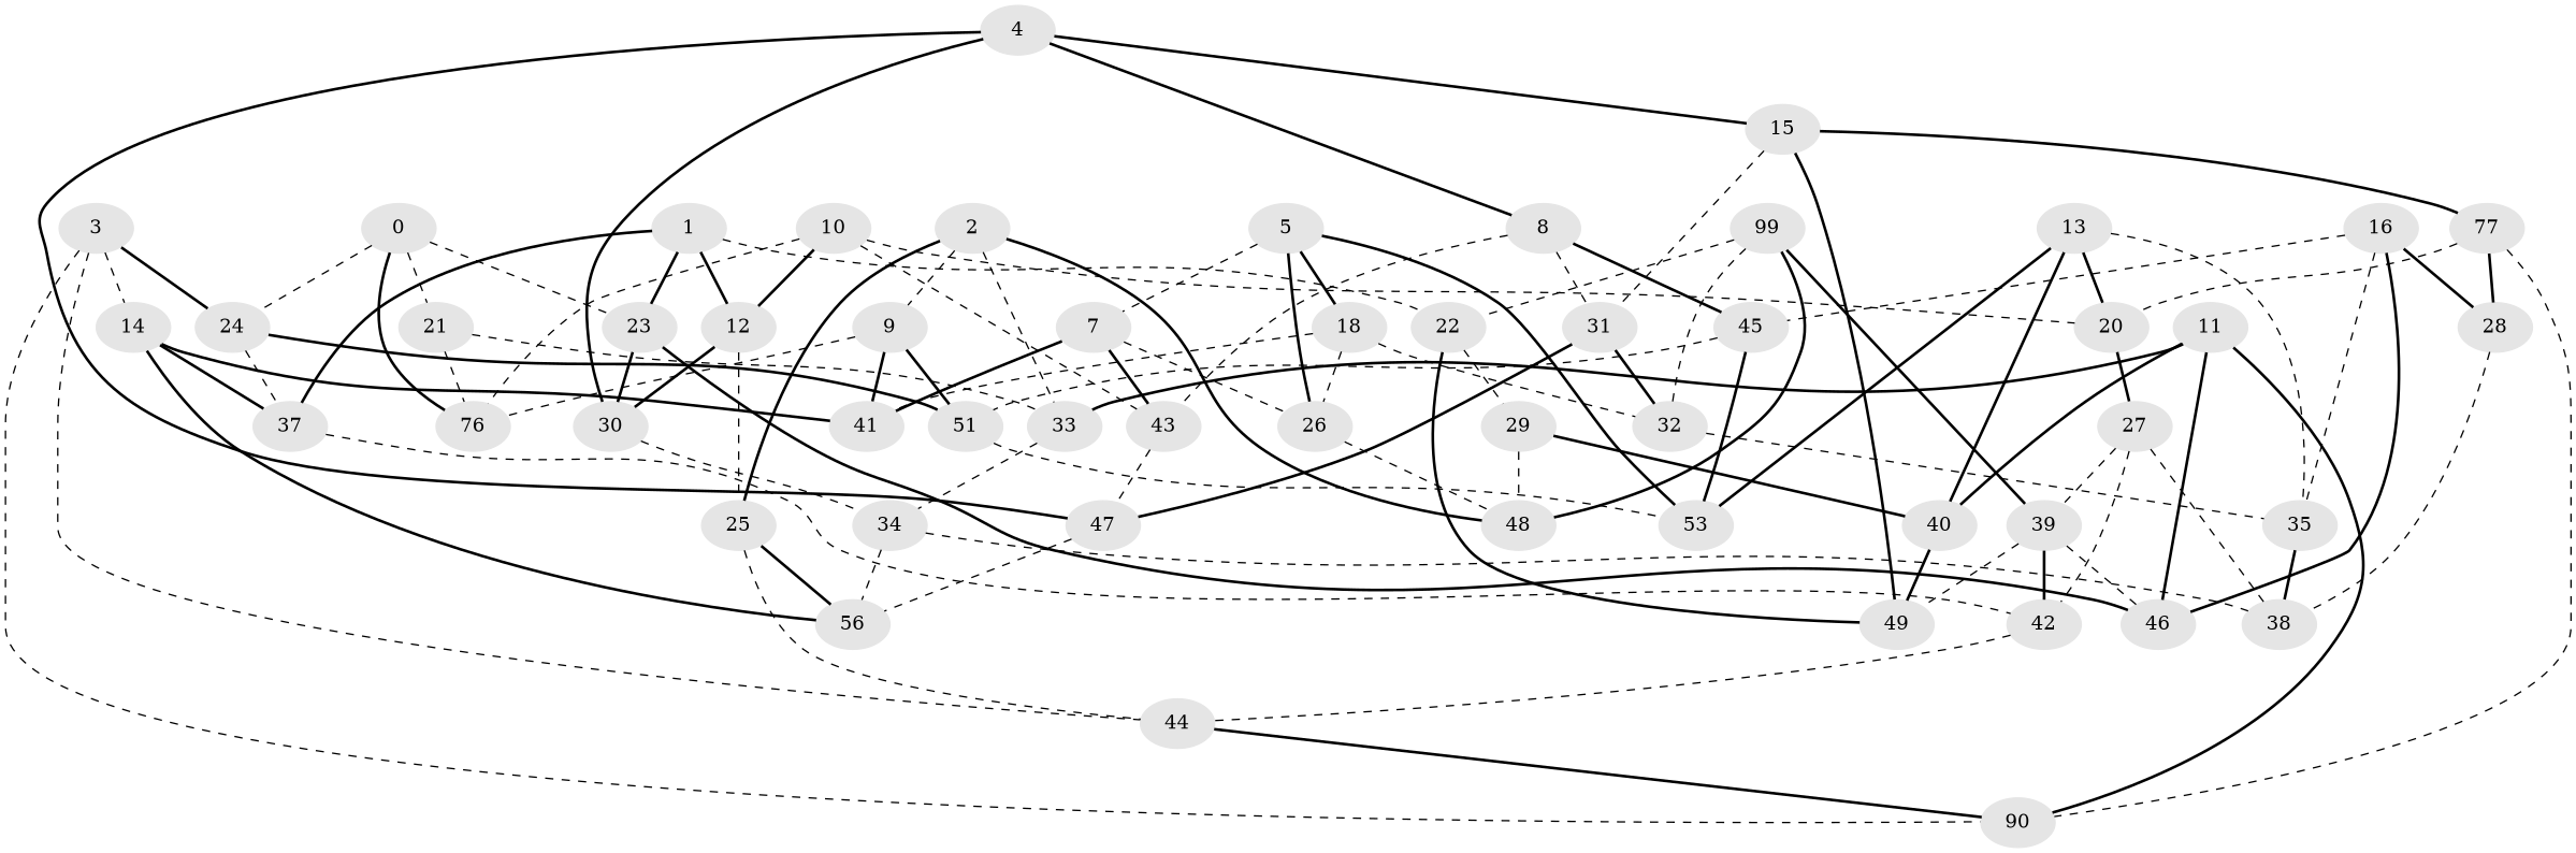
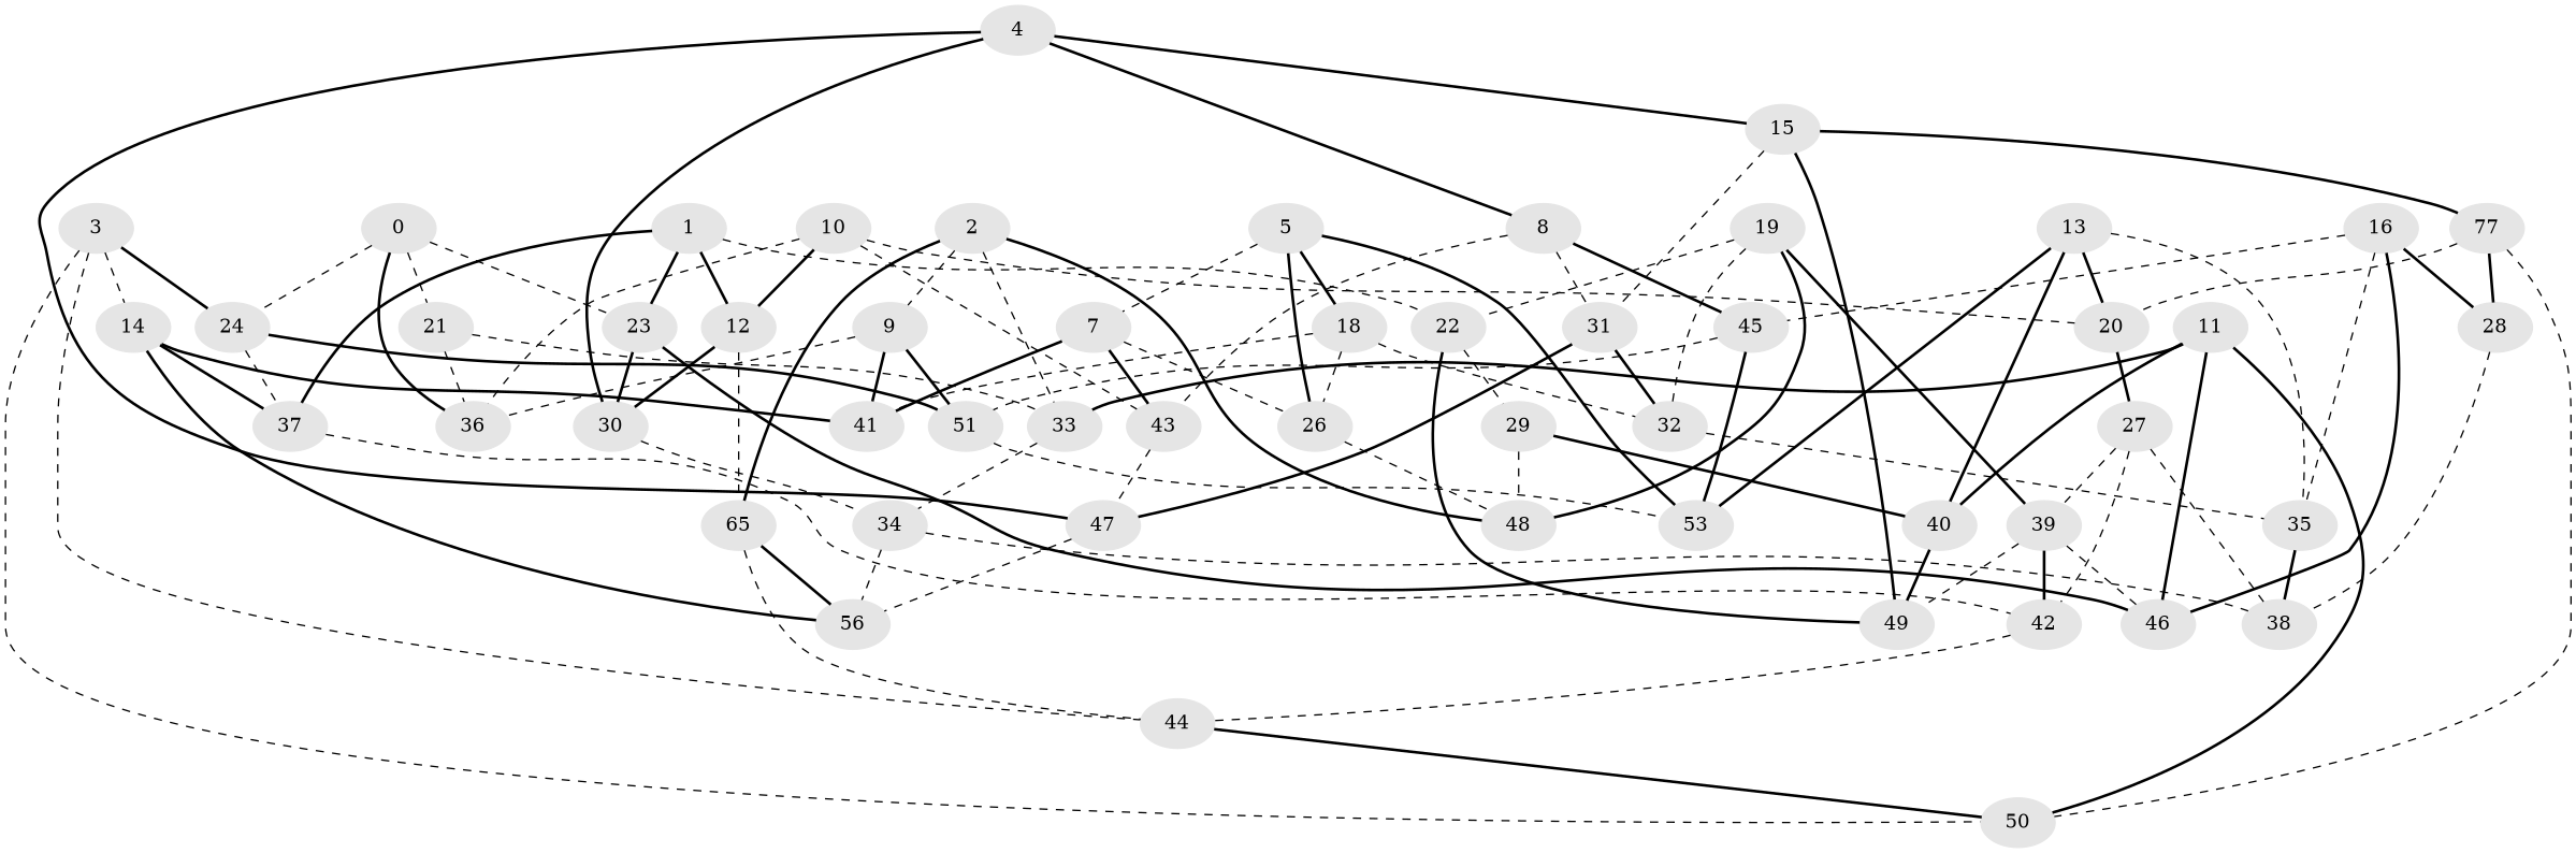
  graph {
    node [color=gray90 style=filled]
    edge [style=dashed]
    1
    12
    22
    23
    37
-   25
+   25 [label=65]
    30
    49
    29
    46
    42
    2
    9
    33
    48
-   36 [label=76]
+   36
    41
    51
    44
    n20 [label=56]
    34
    3
    14
    24
-   50 [label=90]
+   50
    4
    8
    15
    47
    43
    31
    45
    n33 [label=77]
    5
    7
    18
    26
    53
    32
    n40 [label=0]
    21
    10
    20
    27
    11
    40
    13
    35
    38
    28
    16
-   19 [label=99]
+   19
    39
    1 -- 12 [style=bold]
    1 -- 22
    1 -- 23 [style=bold]
    1 -- 37 [style=bold]
    12 -- 25
    12 -- 30 [style=bold]
    22 -- 49 [style=bold]
    22 -- 29
    23 -- 30 [style=bold]
    23 -- 46 [style=bold]
    37 -- 42
    25 -- 44
    25 -- n20 [style=bold]
    30 -- 34
    29 -- 48
    29 -- 40 [style=bold]
    42 -- 44
    2 -- 25 [style=bold]
    2 -- 9
    2 -- 33
    2 -- 48 [style=bold]
    9 -- 36
    9 -- 41 [style=bold]
    9 -- 51 [style=bold]
    33 -- 34
    51 -- 53
    44 -- 50 [style=bold]
    34 -- n20
    34 -- 38
    3 -- 44
    3 -- 14
    3 -- 24 [style=bold]
    3 -- 50
    14 -- 37 [style=bold]
    14 -- 41 [style=bold]
    14 -- n20 [style=bold]
    24 -- 37
    24 -- 51 [style=bold]
    4 -- 30 [style=bold]
    4 -- 8 [style=bold]
    4 -- 15 [style=bold]
    4 -- 47 [style=bold]
    8 -- 43
    8 -- 31
    8 -- 45 [style=bold]
    15 -- 49 [style=bold]
    15 -- 31
    15 -- n33 [style=bold]
    47 -- n20
    43 -- 47
    31 -- 47 [style=bold]
    31 -- 32 [style=bold]
    45 -- 51
    45 -- 53 [style=bold]
    n33 -- 50
    n33 -- 20
    n33 -- 28 [style=bold]
    5 -- 7
    5 -- 18 [style=bold]
    5 -- 26 [style=bold]
    5 -- 53 [style=bold]
    7 -- 41 [style=bold]
    7 -- 43 [style=bold]
    7 -- 26
    18 -- 41
    18 -- 26
    18 -- 32
    26 -- 48
    32 -- 35
    n40 -- 23
    n40 -- 36 [style=bold]
    n40 -- 24
    n40 -- 21
    21 -- 33
    21 -- 36
    10 -- 12 [style=bold]
    10 -- 36
    10 -- 43
    10 -- 20
    20 -- 27 [style=bold]
    27 -- 42
    27 -- 38
    27 -- 39
    11 -- 46 [style=bold]
    11 -- 33 [style=bold]
    11 -- 50 [style=bold]
    11 -- 40 [style=bold]
    40 -- 49 [style=bold]
    13 -- 53 [style=bold]
    13 -- 20 [style=bold]
    13 -- 40 [style=bold]
    13 -- 35
    35 -- 38 [style=bold]
    28 -- 38
    16 -- 46 [style=bold]
    16 -- 45
    16 -- 35
    16 -- 28 [style=bold]
    19 -- 22
    19 -- 48 [style=bold]
    19 -- 32
    19 -- 39 [style=bold]
    39 -- 49
    39 -- 46
    39 -- 42 [style=bold]
  }
